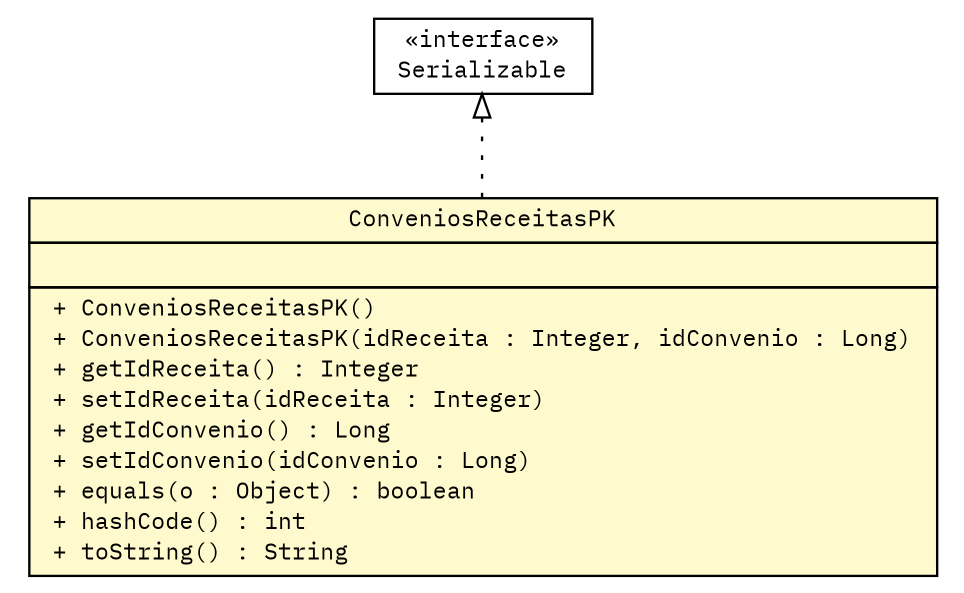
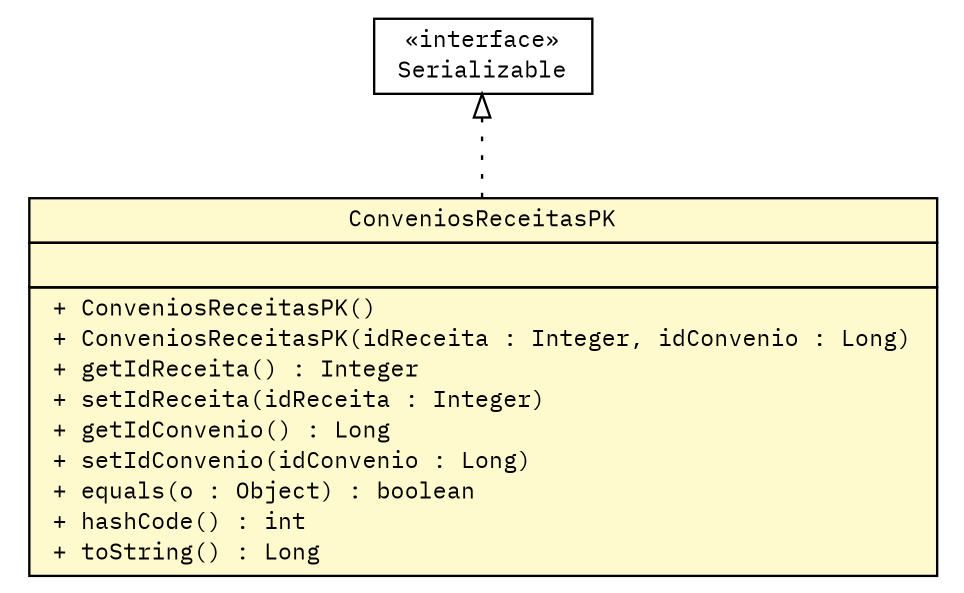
  digraph {
    nodesep=0.25
    ranksep=0.5
    fontname="IBM Plex Mono"
    node [fontcolor=black fontname="IBM Plex Mono" fontsize=10.0 shape=plaintext]
-   n1 [label=<<table title="br.gov.to.sefaz.arr.parametros.persistence.entity.ConveniosReceitasPK" border="0" cellborder="1" cellspacing="0" cellpadding="2" port="p" bgcolor="lemonChiffon" href="./ConveniosReceitasPK.html"> 		<tr><td><table border="0" cellspacing="0" cellpadding="1"> <tr><td align="center" balign="center"> ConveniosReceitasPK </td></tr> 		</table></td></tr> 		<tr><td><table border="0" cellspacing="0" cellpadding="1"> <tr><td align="left" balign="left">  </td></tr> 		</table></td></tr> 		<tr><td><table border="0" cellspacing="0" cellpadding="1"> <tr><td align="left" balign="left"> + ConveniosReceitasPK() </td></tr> <tr><td align="left" balign="left"> + ConveniosReceitasPK(idReceita : Integer, idConvenio : Long) </td></tr> <tr><td align="left" balign="left"> + getIdReceita() : Integer </td></tr> <tr><td align="left" balign="left"> + setIdReceita(idReceita : Integer) </td></tr> <tr><td align="left" balign="left"> + getIdConvenio() : Long </td></tr> <tr><td align="left" balign="left"> + setIdConvenio(idConvenio : Long) </td></tr> <tr><td align="left" balign="left"> + equals(o : Object) : boolean </td></tr> <tr><td align="left" balign="left"> + hashCode() : int </td></tr> <tr><td align="left" balign="left"> + toString() : String </td></tr> 		</table></td></tr> 		</table>>]
+   n1 [label=<<table title="br.gov.to.sefaz.arr.parametros.persistence.entity.ConveniosReceitasPK" border="0" cellborder="1" cellspacing="0" cellpadding="2" port="p" bgcolor="lemonChiffon" href="./ConveniosReceitasPK.html"> 		<tr><td><table border="0" cellspacing="0" cellpadding="1"> <tr><td align="center" balign="center"> ConveniosReceitasPK </td></tr> 		</table></td></tr> 		<tr><td><table border="0" cellspacing="0" cellpadding="1"> <tr><td align="left" balign="left">  </td></tr> 		</table></td></tr> 		<tr><td><table border="0" cellspacing="0" cellpadding="1"> <tr><td align="left" balign="left"> + ConveniosReceitasPK() </td></tr> <tr><td align="left" balign="left"> + ConveniosReceitasPK(idReceita : Integer, idConvenio : Long) </td></tr> <tr><td align="left" balign="left"> + getIdReceita() : Integer </td></tr> <tr><td align="left" balign="left"> + setIdReceita(idReceita : Integer) </td></tr> <tr><td align="left" balign="left"> + getIdConvenio() : Long </td></tr> <tr><td align="left" balign="left"> + setIdConvenio(idConvenio : Long) </td></tr> <tr><td align="left" balign="left"> + equals(o : Object) : boolean </td></tr> <tr><td align="left" balign="left"> + hashCode() : int </td></tr> <tr><td align="left" balign="left"> + toString() : Long </td></tr> 		</table></td></tr> 		</table>>]
    n2 [label=<<table title="java.io.Serializable" border="0" cellborder="1" cellspacing="0" cellpadding="2" port="p" href="http://java.sun.com/j2se/1.4.2/docs/api/java/io/Serializable.html"> 		<tr><td><table border="0" cellspacing="0" cellpadding="1"> <tr><td align="center" balign="center"> &#171;interface&#187; </td></tr> <tr><td align="center" balign="center"> Serializable </td></tr> 		</table></td></tr> 		</table>>]
    n2 -> n1 [arrowtail=empty dir=back fontname="IBM Plex Mono" fontsize=10 headport=p labelfontname=arial labelfontsize=10 style=dotted tailport=p]
  }
